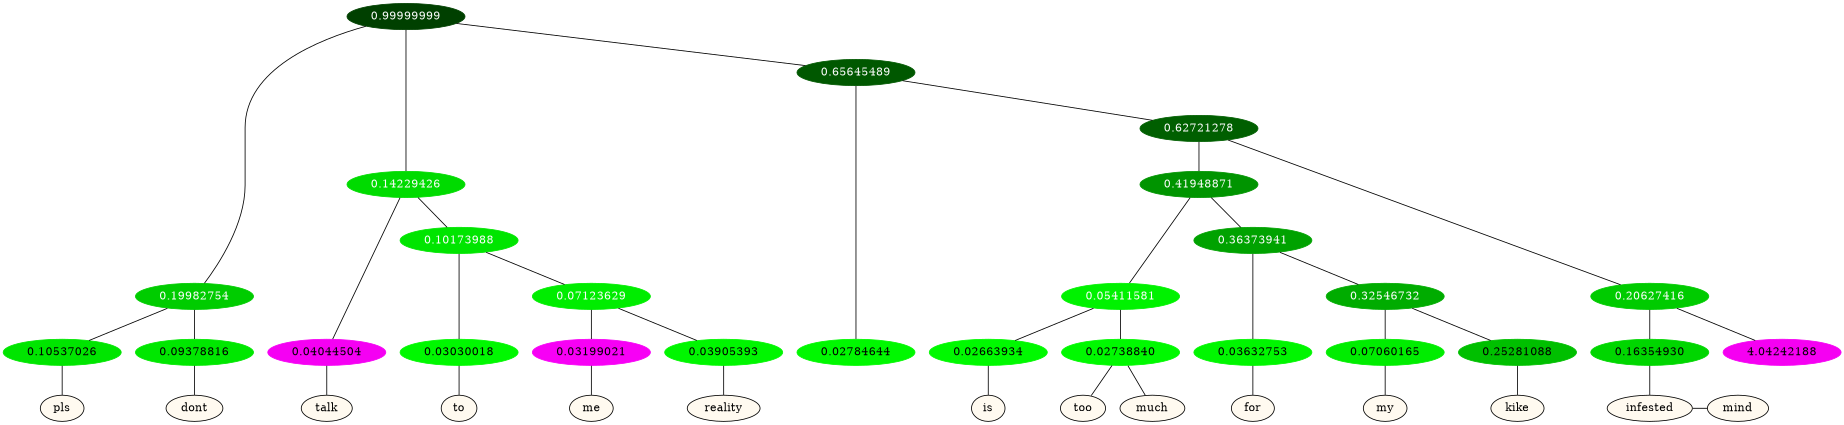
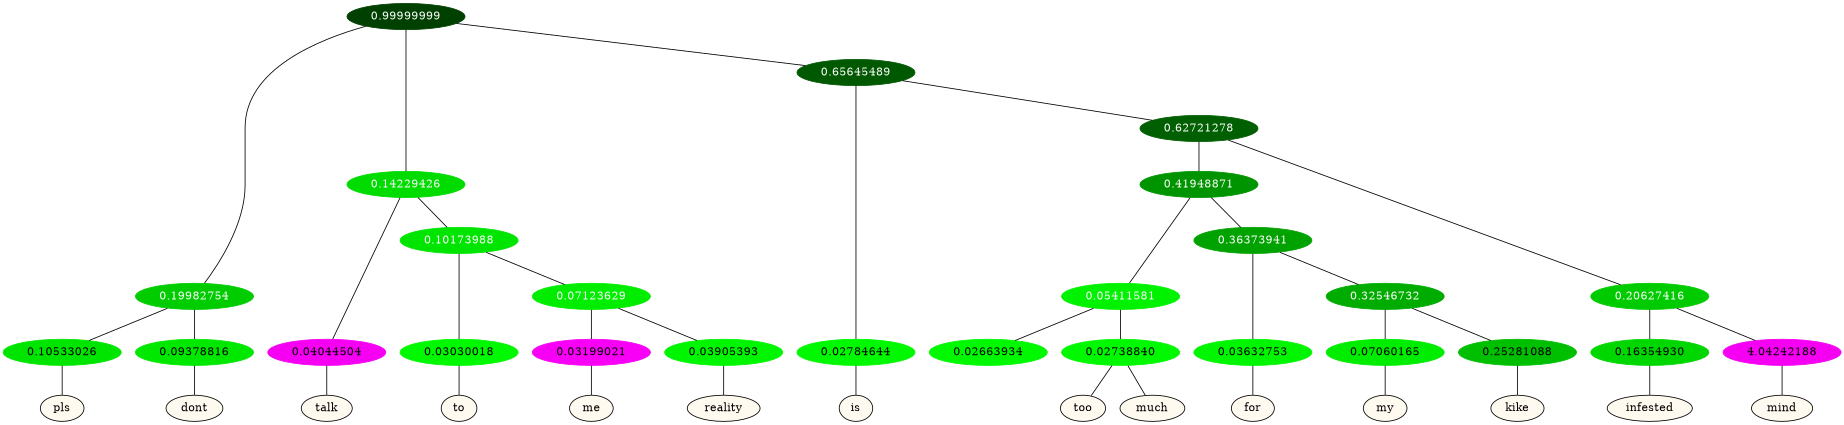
  graph {
    node [color=black format=png nodesep=0.001 ordering=out overlap_scaling=0.01 ranksep=0.001 style=filled]
    n1 [fillcolor=floralwhite height=0.15 label=pls style="filled,solid" width=0.15]
    n2 [fillcolor=floralwhite height=0.15 label=dont style="filled,solid" width=0.15]
    n3 [fillcolor=floralwhite height=0.15 label=talk style="filled,solid" width=0.15]
    n4 [fillcolor=floralwhite height=0.15 label=to style="filled,solid" width=0.15]
    n5 [fillcolor=floralwhite height=0.15 label=me style="filled,solid" width=0.15]
    n6 [fillcolor=floralwhite height=0.15 label=reality style="filled,solid" width=0.15]
    n7 [fillcolor=floralwhite height=0.15 label=is style="filled,solid" width=0.15]
    n8 [fillcolor=floralwhite height=0.15 label=too style="filled,solid" width=0.15]
    n9 [fillcolor=floralwhite height=0.15 label=much style="filled,solid" width=0.15]
    n10 [fillcolor=floralwhite height=0.15 label=for style="filled,solid" width=0.15]
    n11 [fillcolor=floralwhite height=0.15 label=my style="filled,solid" width=0.15]
    n12 [fillcolor=floralwhite height=0.15 label=kike style="filled,solid" width=0.15]
    n13 [fillcolor=floralwhite height=0.15 label=infested style="filled,solid" width=0.15]
    n14 [fillcolor=floralwhite height=0.15 label=mind style="filled,solid" width=0.15]
-   n15 [color="0.334 1.000 0.895" fontcolor=black height=0.15 label=0.10537026 width=0.15]
+   n15 [color="0.334 1.000 0.895" fontcolor=black height=0.15 label=0.10533026 width=0.15]
    n16 [color="0.334 1.000 0.906" fontcolor=black height=0.15 label=0.09378816 width=0.15]
    n17 [color="0.835 1.000 0.960" fontcolor=black height=0.15 label=0.04044504 width=0.15]
    n18 [color="0.334 1.000 0.970" fontcolor=black height=0.15 label=0.03030018 width=0.15]
    n19 [color="0.835 1.000 0.968" fontcolor=black height=0.15 label=0.03199021 width=0.15]
    n20 [color="0.334 1.000 0.961" fontcolor=black height=0.15 label=0.03905393 width=0.15]
    n21 [color="0.334 1.000 0.972" fontcolor=black height=0.15 label=0.02784644 width=0.15]
    n22 [color="0.334 1.000 0.973" fontcolor=black height=0.15 label=0.02663934 width=0.15]
    n23 [color="0.334 1.000 0.973" fontcolor=black height=0.15 label=0.02738840 width=0.15]
    n24 [color="0.334 1.000 0.964" fontcolor=black height=0.15 label=0.03632753 width=0.15]
    n25 [color="0.334 1.000 0.929" fontcolor=black height=0.15 label=0.07060165 width=0.15]
    n26 [color="0.334 1.000 0.747" fontcolor=black height=0.15 label=0.25281088 width=0.15]
    n27 [color="0.334 1.000 0.836" fontcolor=black height=0.15 label=0.16354930 width=0.15]
    n28 [color="0.835 1.000 0.958" fontcolor=black height=0.15 label=4.04242188 width=0.15]
    n29 [color="0.334 1.000 0.250" fontcolor=grey99 height=0.15 label=0.99999999 width=0.15]
    n30 [color="0.334 1.000 0.800" fontcolor=grey99 height=0.15 label=0.19982754 width=0.15]
    n31 [color="0.334 1.000 0.858" fontcolor=grey99 height=0.15 label=0.14229426 width=0.15]
    n32 [color="0.334 1.000 0.344" fontcolor=grey99 height=0.15 label=0.65645489 width=0.15]
    n33 [color="0.334 1.000 0.898" fontcolor=grey99 height=0.15 label=0.10173988 width=0.15]
    n34 [color="0.334 1.000 0.373" fontcolor=grey99 height=0.15 label=0.62721278 width=0.15]
    n35 [color="0.334 1.000 0.929" fontcolor=grey99 height=0.15 label=0.07123629 width=0.15]
    n36 [color="0.334 1.000 0.581" fontcolor=grey99 height=0.15 label=0.41948871 width=0.15]
    n37 [color="0.334 1.000 0.794" fontcolor=grey99 height=0.15 label=0.20627416 width=0.15]
    n38 [color="0.334 1.000 0.946" fontcolor=grey99 height=0.15 label=0.05411581 width=0.15]
    n39 [color="0.334 1.000 0.636" fontcolor=grey99 height=0.15 label=0.36373941 width=0.15]
    n40 [color="0.334 1.000 0.675" fontcolor=grey99 height=0.15 label=0.32546732 width=0.15]
    subgraph sub_1 {
      rank=same
      n1
      n2
      n3
      n4
      n5
      n6
      n7
      n8
      n9
      n10
      n11
      n12
      n13
      n14
    }
    subgraph sub_2 {
      rank=same
      n15
      n16
      n17
      n18
      n19
      n20
      n21
      n22
      n23
      n24
      n25
      n26
      n27
      n28
    }
    n15 -- n1
    n16 -- n2
    n17 -- n3
    n18 -- n4
    n19 -- n5
    n20 -- n6
-   n22 -- n7
+   n21 -- n7
    n23 -- n8
    n23 -- n9
    n24 -- n10
    n25 -- n11
    n26 -- n12
    n27 -- n13
-   n13 -- n14
+   n28 -- n14
    n29 -- n30
    n29 -- n31
    n29 -- n32
    n30 -- n15
    n30 -- n16
    n31 -- n17
    n31 -- n33
    n32 -- n21
    n32 -- n34
    n33 -- n18
    n33 -- n35
    n34 -- n36
    n34 -- n37
    n35 -- n19
    n35 -- n20
    n36 -- n38
    n36 -- n39
    n37 -- n27
    n37 -- n28
    n38 -- n22
    n38 -- n23
    n39 -- n24
    n39 -- n40
    n40 -- n25
    n40 -- n26
  }
